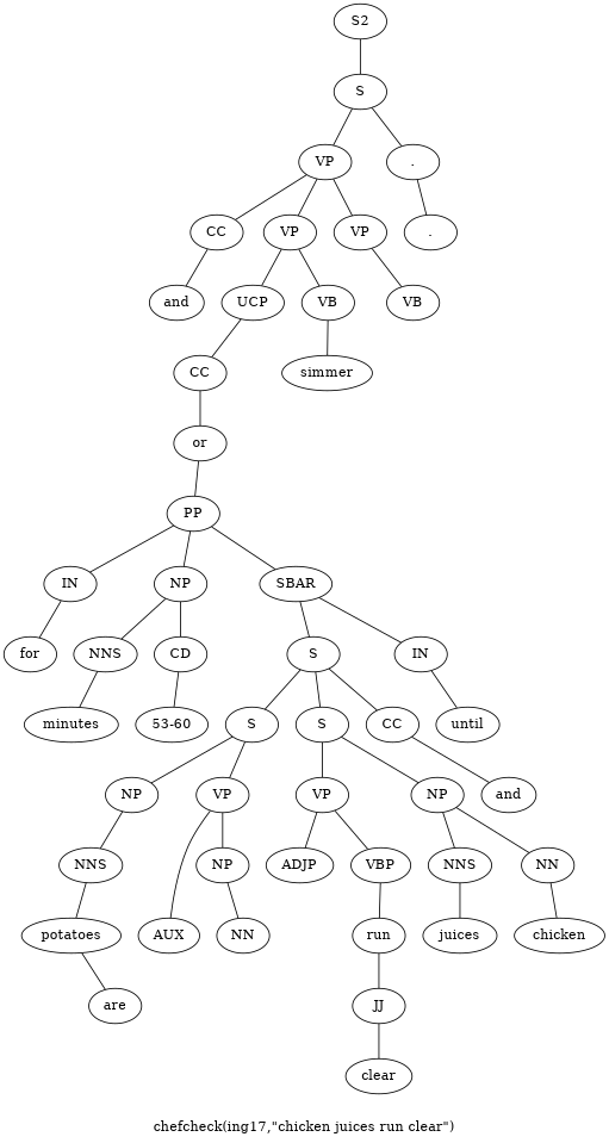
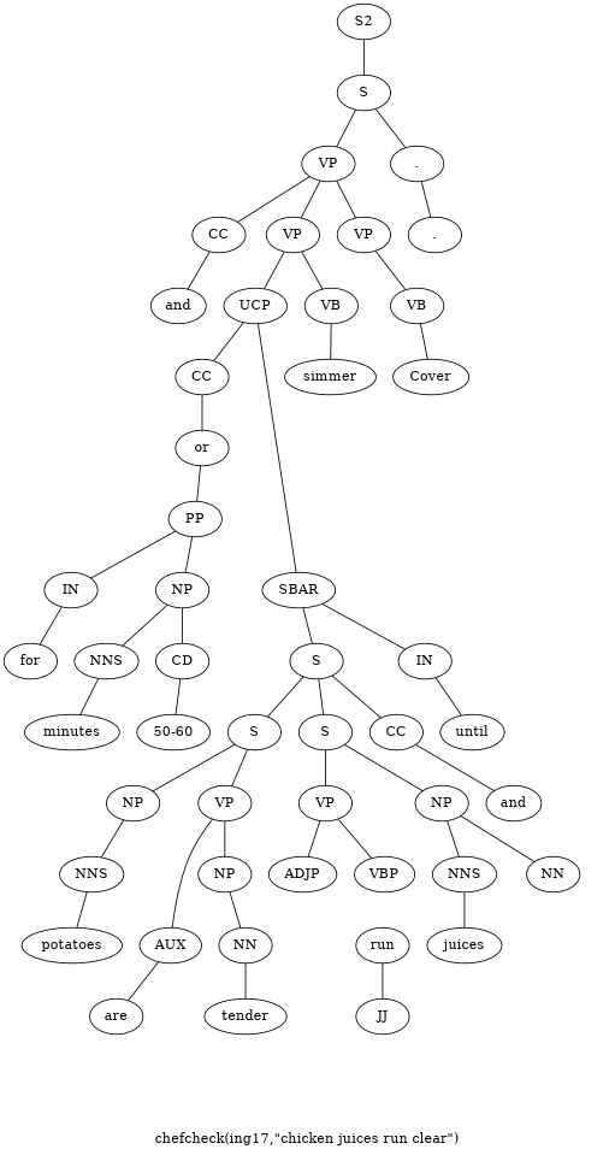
  graph {
    label="chefcheck(ing17,\"chicken juices run clear\")"
    n1 [label=S2]
    n2 [label=S]
    n3 [label=VP]
    n4 [label="."]
    n5 [label=VP]
    n6 [label=CC]
    n7 [label=VP]
    n8 [label="."]
    n9 [label=VB]
    n10 [label=and]
    n11 [label=VB]
    n12 [label=UCP]
+   n13 [label=Cover]
    n14 [label=simmer]
    n15 [label=CC]
    n16 [label=SBAR]
    n17 [label=PP]
    n18 [label=IN]
    n19 [label=NP]
    n20 [label=or]
    n21 [label=IN]
    n22 [label=S]
    n23 [label=for]
    n24 [label=CD]
    n25 [label=NNS]
-   n26 [label="53-60"]
+   n26 [label="50-60"]
    n27 [label=minutes]
    n28 [label=until]
    n29 [label=S]
    n30 [label=CC]
    n31 [label=S]
    n32 [label=NP]
    n33 [label=VP]
    n34 [label=and]
    n35 [label=NP]
    n36 [label=VP]
    n37 [label=NN]
    n38 [label=NNS]
    n39 [label=VBP]
    n40 [label=ADJP]
-   n41 [label=chicken]
    n42 [label=juices]
    n43 [label=run]
    n44 [label=JJ]
-   n45 [label=clear]
    n46 [label=NNS]
    n47 [label=AUX]
    n48 [label=NP]
    n49 [label=potatoes]
    n50 [label=are]
    n51 [label=NN]
+   n52 [label=tender]
    n1 -- n2
    n2 -- n3
    n2 -- n4
    n3 -- n5
    n3 -- n6
    n3 -- n7
    n4 -- n8
    n5 -- n9
    n6 -- n10
    n7 -- n11
    n7 -- n12
+   n9 -- n13
    n11 -- n14
    n12 -- n15
-   n17 -- n16
+   n12 -- n16
    n15 -- n20
    n16 -- n21
    n16 -- n22
    n17 -- n18
    n17 -- n19
    n18 -- n23
    n19 -- n24
    n19 -- n25
    n20 -- n17
    n21 -- n28
    n22 -- n29
    n22 -- n30
    n22 -- n31
    n24 -- n26
    n25 -- n27
    n29 -- n32
    n29 -- n33
    n30 -- n34
    n31 -- n35
    n31 -- n36
    n32 -- n37
    n32 -- n38
    n33 -- n39
    n33 -- n40
    n35 -- n46
    n36 -- n47
    n36 -- n48
-   n37 -- n41
    n38 -- n42
-   n39 -- n43
    n43 -- n44
-   n44 -- n45
    n46 -- n49
-   n49 -- n50
+   n47 -- n50
    n48 -- n51
+   n51 -- n52
  }
